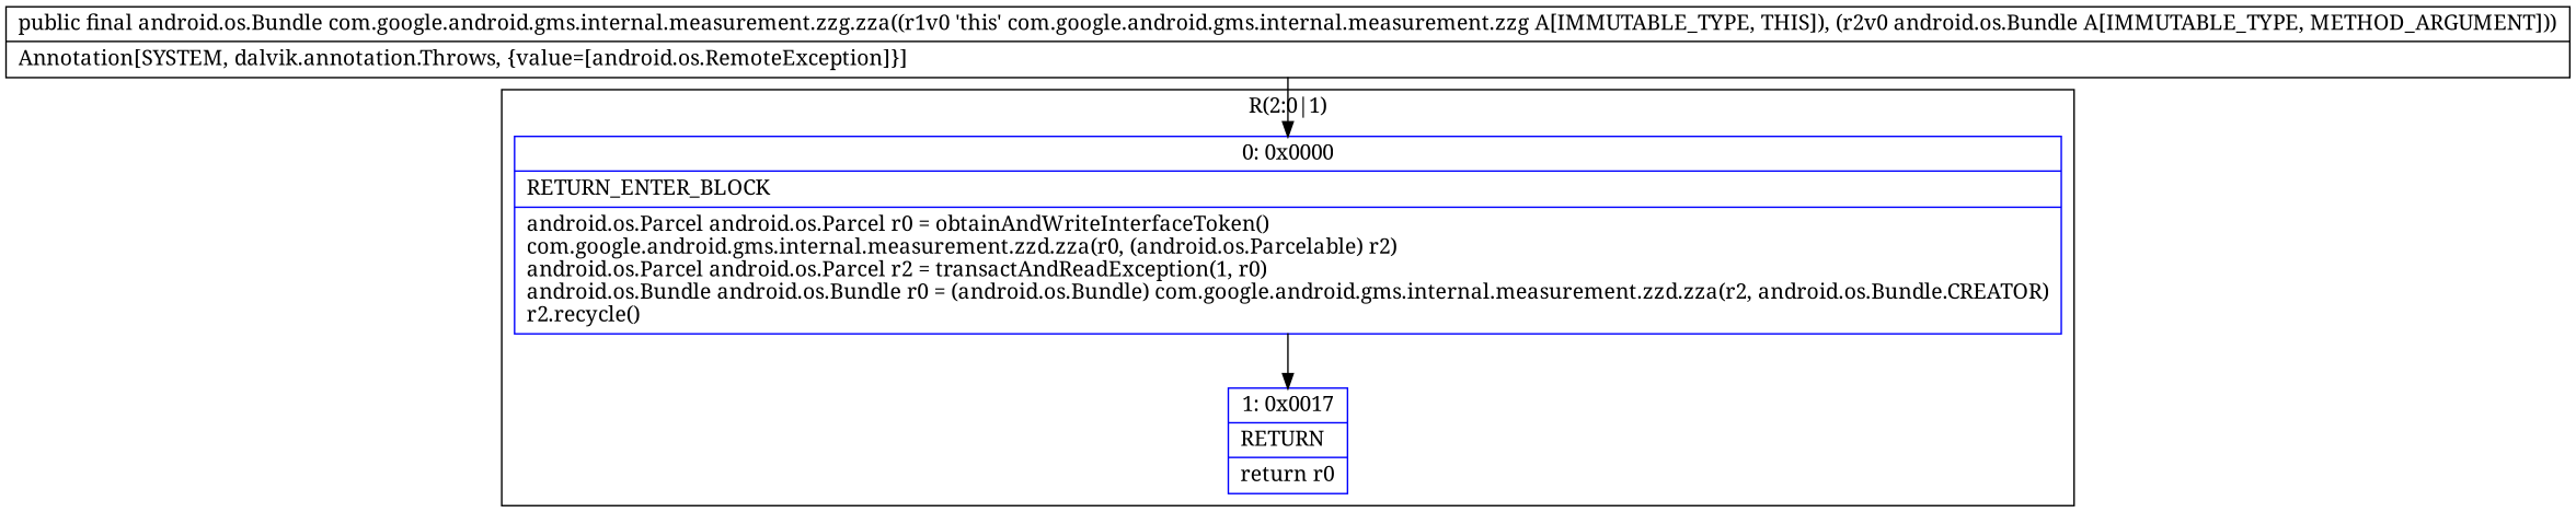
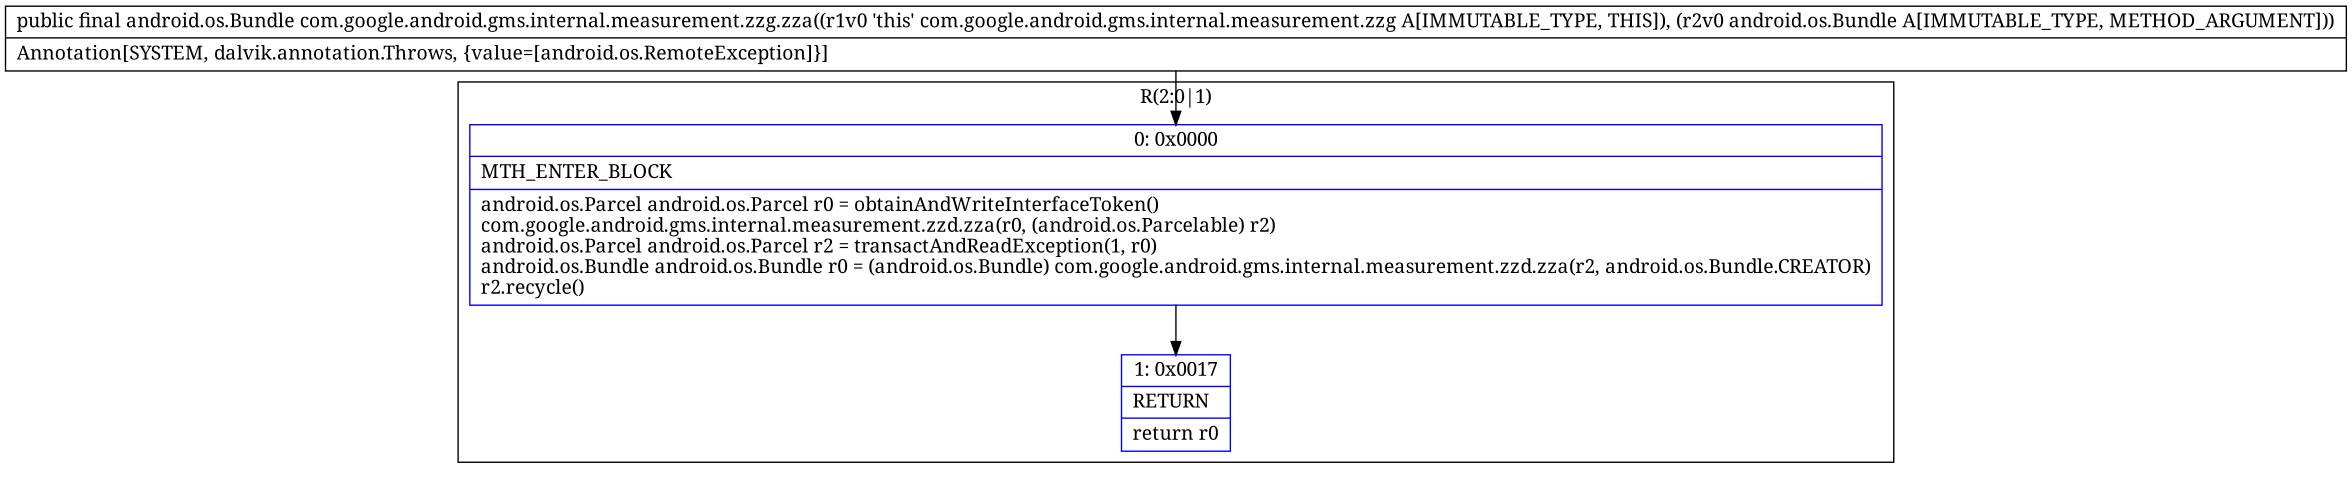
  digraph {
    fontname="Noto Serif"
    node [color=blue shape=record fontname="Noto Serif"]
    edge [fontname="Noto Serif"]
-   n1 [label="{0\:\ 0x0000|RETURN_ENTER_BLOCK\l|android.os.Parcel android.os.Parcel r0 = obtainAndWriteInterfaceToken()\lcom.google.android.gms.internal.measurement.zzd.zza(r0, (android.os.Parcelable) r2)\landroid.os.Parcel android.os.Parcel r2 = transactAndReadException(1, r0)\landroid.os.Bundle android.os.Bundle r0 = (android.os.Bundle) com.google.android.gms.internal.measurement.zzd.zza(r2, android.os.Bundle.CREATOR)\lr2.recycle()\l}"]
+   n1 [label="{0\:\ 0x0000|MTH_ENTER_BLOCK\l|android.os.Parcel android.os.Parcel r0 = obtainAndWriteInterfaceToken()\lcom.google.android.gms.internal.measurement.zzd.zza(r0, (android.os.Parcelable) r2)\landroid.os.Parcel android.os.Parcel r2 = transactAndReadException(1, r0)\landroid.os.Bundle android.os.Bundle r0 = (android.os.Bundle) com.google.android.gms.internal.measurement.zzd.zza(r2, android.os.Bundle.CREATOR)\lr2.recycle()\l}"]
    n2 [label="{1\:\ 0x0017|RETURN\l|return r0\l}"]
    n3 [label="{public final android.os.Bundle com.google.android.gms.internal.measurement.zzg.zza((r1v0 'this' com.google.android.gms.internal.measurement.zzg A[IMMUTABLE_TYPE, THIS]), (r2v0 android.os.Bundle A[IMMUTABLE_TYPE, METHOD_ARGUMENT]))  | Annotation[SYSTEM, dalvik.annotation.Throws, \{value=[android.os.RemoteException]\}]\l}" color=""]
    subgraph cluster_1 {
      label="R(2:0|1)"
      n1
      n2
    }
    n1 -> n2
    n3 -> n1
  }
